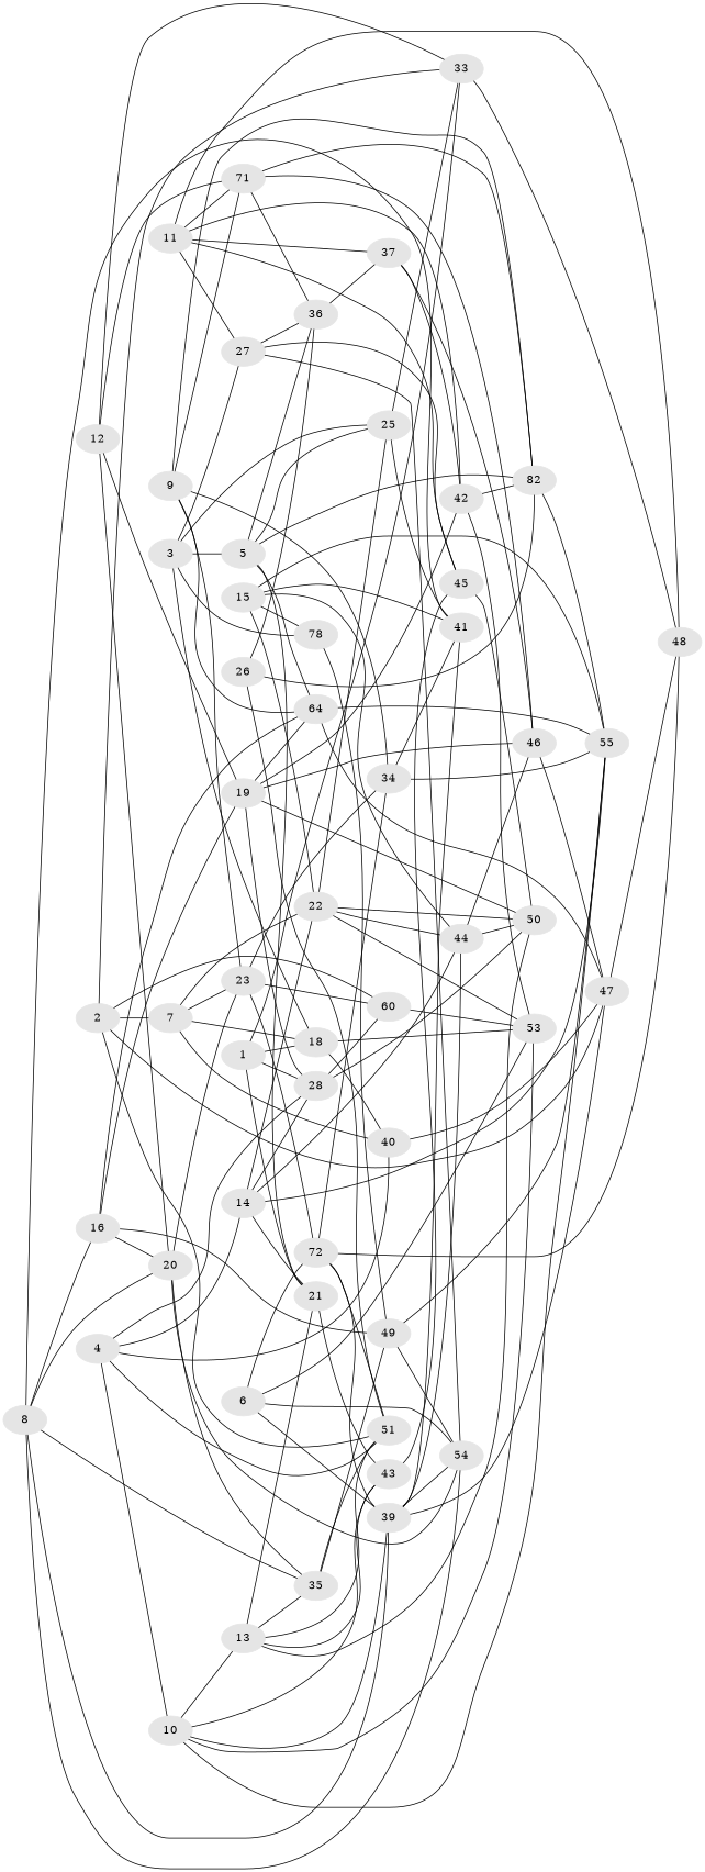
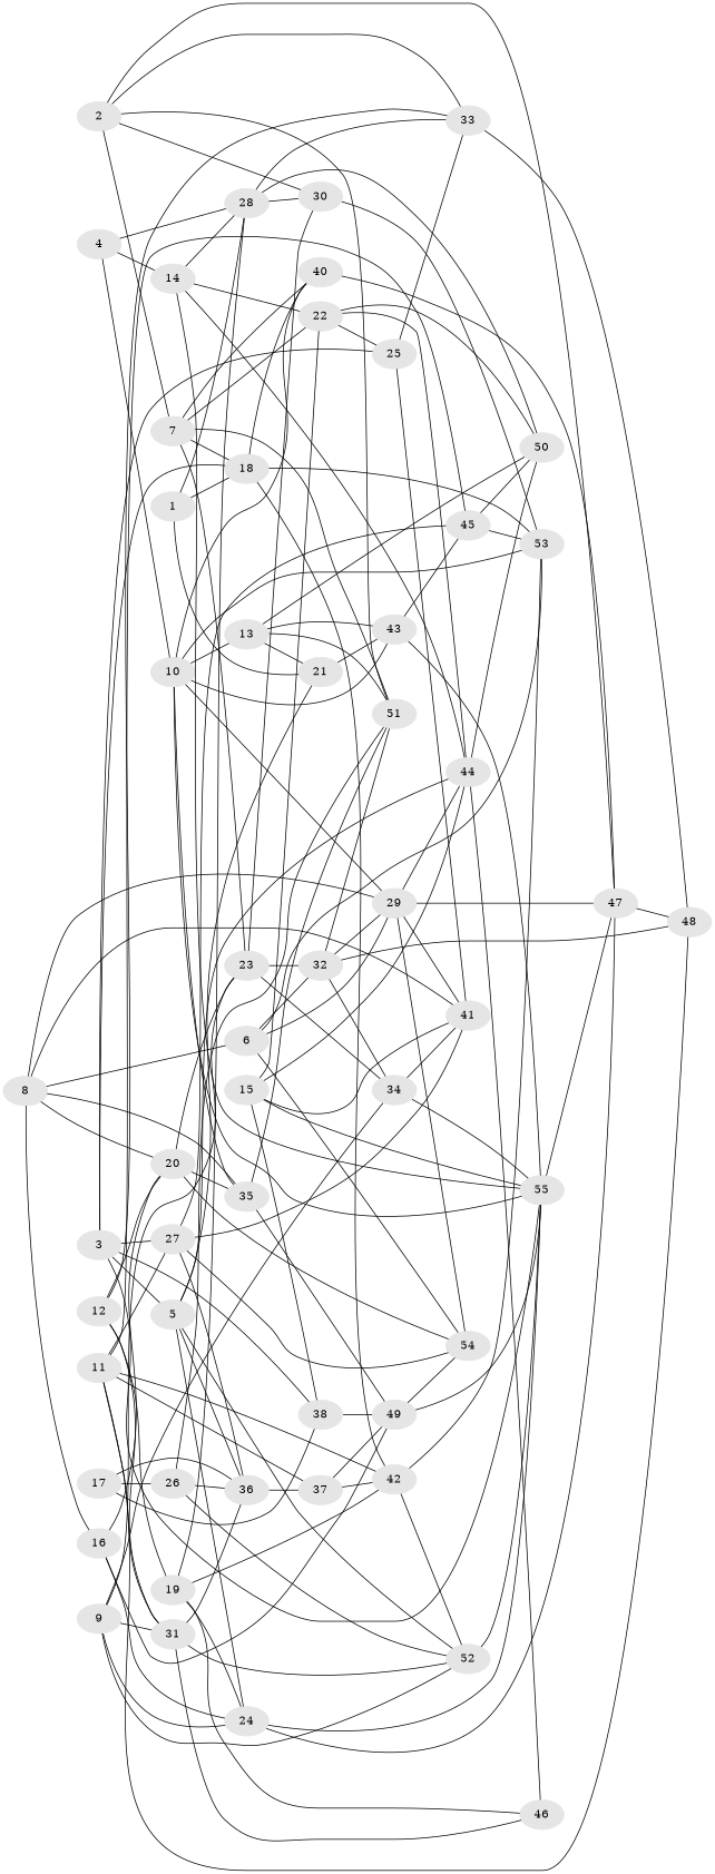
  graph {
    rankdir=LR
    node [color=gray90 style=filled]
    edge [weight=1.0]
    1
    18
    28
    33
    21
    40
    53
    42
-   30 [label=60]
+   30
    50
    48
    35
    51
    49
    2
    7
    47
    22
    23
    3
    5
    25
    27
-   38 [label=78]
+   38
    55
-   24 [label=64]
+   24
    36
-   52 [label=82]
+   52
    41
    54
    45
    4
    10
    14
-   39
+   39 [label=29]
    13
    43
    44
    37
    6
-   32 [label=72]
+   32
    34
    8
    16
    20
    19
    9
-   31 [label=71]
+   31
    46
    11
    12
    15
+   17
    26
    1 -- 18
    1 -- 28
-   1 -- 33
+   28 -- 33
    1 -- 21
    18 -- 40 [weight=2.0]
    18 -- 53
+   18 -- 42
    28 -- 30
    28 -- 50
    33 -- 48
    21 -- 43
    40 -- 47
    42 -- 53
    42 -- 52
    30 -- 53
    35 -- 51
    35 -- 49
    49 -- 55
    49 -- 54
    2 -- 33
    2 -- 30
    2 -- 51
    2 -- 7
    2 -- 47
    7 -- 18 [weight=2.0]
    7 -- 40
    7 -- 22
    7 -- 23
    47 -- 48
    22 -- 50
    22 -- 25
    22 -- 44
    23 -- 30
    23 -- 32
    23 -- 34
    3 -- 18
    3 -- 5
    3 -- 25
    3 -- 27
    3 -- 38
+   3 -- 55
    5 -- 21
-   5 -- 25
+   5 -- 44
    5 -- 24
    5 -- 36
    5 -- 52
    25 -- 33 [weight=2.0]
    25 -- 41
    27 -- 36
+   27 -- 41
    27 -- 54
    27 -- 45
    38 -- 49
    24 -- 47
    24 -- 55
    36 -- 37
    52 -- 55
-   22 -- 53
+   45 -- 53
    45 -- 50
    4 -- 28 [weight=2.0]
-   4 -- 40
-   4 -- 51
+   10 -- 40
+   7 -- 51
    4 -- 10
    4 -- 14
    10 -- 53
    10 -- 55
    10 -- 39
    10 -- 13
    10 -- 43
    14 -- 28
-   14 -- 21
    14 -- 22
    14 -- 55
    14 -- 44
    39 -- 47
    39 -- 41
    39 -- 54
    39 -- 44
    13 -- 21
    13 -- 50
-   13 -- 35
+   10 -- 35
    13 -- 51
    13 -- 43
+   43 -- 55
    43 -- 45 [weight=2.0]
    44 -- 50
    44 -- 46
    37 -- 42
-   37 -- 46
+   37 -- 49
    6 -- 53
    6 -- 54
    6 -- 39
    6 -- 32
    32 -- 48
    32 -- 51
    32 -- 39
    32 -- 34
    34 -- 55
    34 -- 41
    8 -- 35
    8 -- 41
-   8 -- 54
+   8 -- 6
    8 -- 39
    8 -- 16
    8 -- 20
    16 -- 49
    16 -- 24
    16 -- 20
-   16 -- 19
    20 -- 35
    20 -- 23
    20 -- 54
    19 -- 28 [weight=2.0]
    19 -- 42
-   19 -- 50
    19 -- 24
    19 -- 46
    9 -- 23
    9 -- 24
    9 -- 52
    9 -- 34 [weight=2.0]
    9 -- 31
    31 -- 36
    31 -- 52
    31 -- 46
-   46 -- 47
+   55 -- 47
    11 -- 42
    11 -- 48
    11 -- 27
    11 -- 45
    11 -- 37
    11 -- 31
    12 -- 33
    12 -- 20
    12 -- 19
    12 -- 31
    15 -- 22
    15 -- 38
    15 -- 55 [weight=2.0]
    15 -- 41
    15 -- 44
+   17 -- 38
+   17 -- 36
+   17 -- 26
    26 -- 51
    26 -- 36
    26 -- 52
  }
